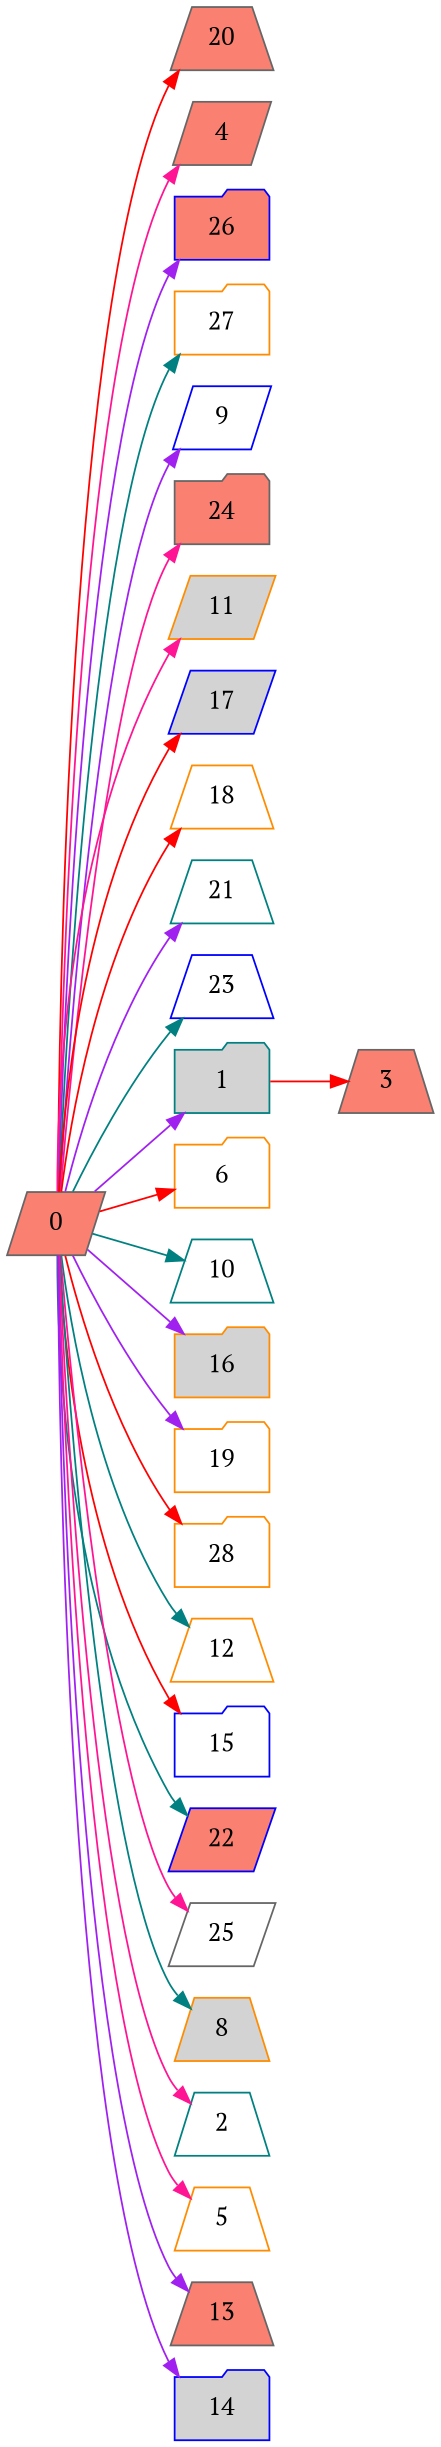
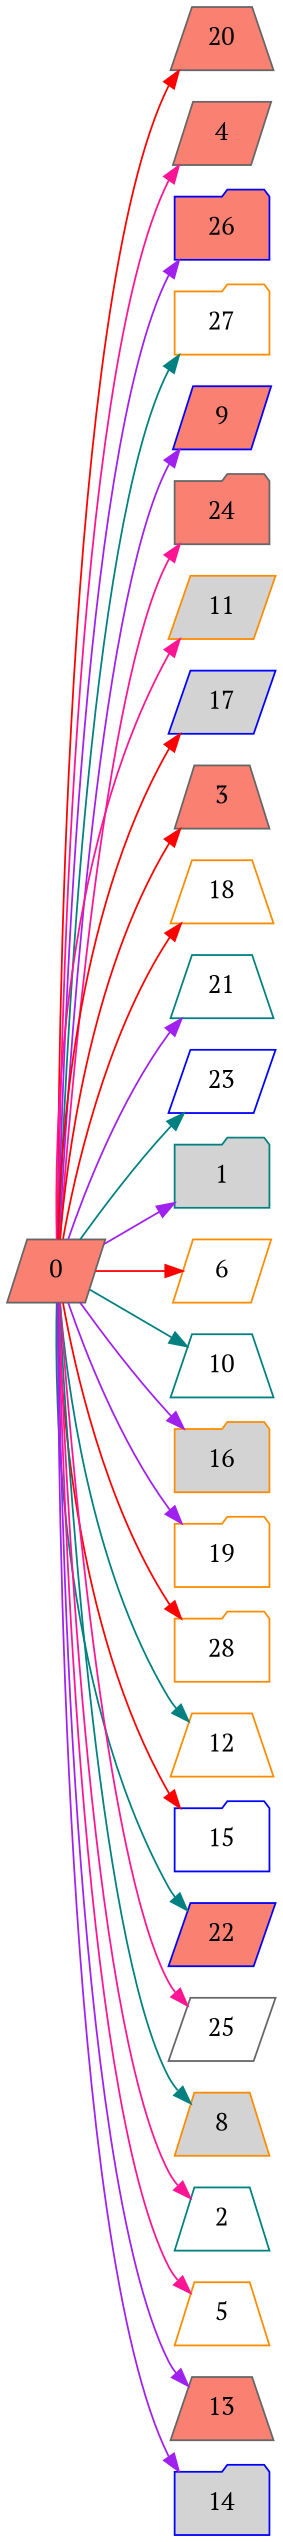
  digraph {
    "Duplicate states"=0
    GraphType=Fork
    "Max states in OPEN"=0
    Modes="120000ms; topo-ordered tasks, ; Pruning: task equivalence, fixed order ready list, ; F-value: ; Optimisation: best schedule length (SL) optimisation on equal, "
    NumberOfTasks=30
    "Pruned using list schedule length"=417
    "States removed from OPEN"=0
    TargetSystem="Homogeneous-2"
    "Time to schedule (ms)"=627
    "Total idle time"=27
    "Total schedule length"=98
    "Total sequential time"=169
    "Total states created"=327953
    fontname="PT Serif"
    rankdir=LR
    node ["Finish time"=98 Processor=0 "Start time"=42 Weight=5 color=darkorange fillcolor=white fontname="PT Serif" shape=trapezium style=filled]
    edge [Weight=81 color=purple fontname="PT Serif"]
    0 ["Finish time"=9 "Start time"=0 Weight=9 color=gray40 fillcolor=salmon shape=parallelogram]
    20 ["Finish time"=21 "Start time"=11 Weight=10 color=gray40 fillcolor=salmon]
    4 ["Finish time"=68 "Start time"=59 Weight=9 color=gray40 fillcolor=salmon shape=parallelogram]
    26 ["Finish time"=35 "Start time"=26 Weight=9 color=blue fillcolor=salmon shape=folder]
    27 ["Finish time"=53 "Start time"=44 Weight=9 shape=folder]
-   9 ["Finish time"=55 Processor=1 "Start time"=47 Weight=8 color=blue shape=parallelogram]
+   9 ["Finish time"=55 Processor=1 "Start time"=47 Weight=8 color=blue fillcolor=salmon shape=parallelogram]
    24 ["Finish time"=96 "Start time"=88 Weight=8 color=gray40 fillcolor=salmon shape=folder]
    11 ["Finish time"=62 Processor=1 "Start time"=55 Weight=7 fillcolor=lightgrey shape=parallelogram]
    17 ["Finish time"=75 "Start time"=68 Weight=7 color=blue fillcolor=lightgrey shape=parallelogram]
    3 ["Finish time"=33 Processor=1 "Start time"=27 Weight=6 color=gray40 fillcolor=salmon]
    18 ["Finish time"=81 "Start time"=75 Weight=6]
    21 ["Finish time"=73 Processor=1 "Start time"=67 Weight=6 color=teal]
-   23 [Processor=1 "Start time"=92 Weight=6 color=blue]
+   23 [Processor=1 "Start time"=92 Weight=6 color=blue shape=parallelogram]
    1 ["Finish time"=92 Processor=1 "Start time"=87 color=teal fillcolor=lightgrey shape=folder]
-   6 ["Finish time"=78 Processor=1 "Start time"=73 shape=folder]
+   6 ["Finish time"=78 Processor=1 "Start time"=73 shape=parallelogram]
    10 ["Finish time"=83 Processor=1 "Start time"=78 color=teal]
    16 ["Finish time"=47 Processor=1 fillcolor=lightgrey shape=folder]
    19 ["Finish time"=26 "Start time"=21 shape=folder]
    28 ["Finish time"=67 Processor=1 "Start time"=62 shape=folder]
    12 ["Finish time"=37 Processor=1 "Start time"=33 Weight=4]
    15 ["Finish time"=87 Processor=1 "Start time"=83 Weight=4 color=blue shape=folder]
    22 ["Finish time"=85 "Start time"=81 Weight=4 color=blue fillcolor=salmon shape=parallelogram]
    25 ["Finish time"=57 "Start time"=53 Weight=4 color=gray40 shape=parallelogram]
    8 ["Finish time"=88 "Start time"=85 Weight=3 fillcolor=lightgrey]
    2 ["Finish time"=59 "Start time"=57 Weight=2 color=teal]
    5 ["Finish time"=44 Weight=2]
    13 ["Start time"=96 Weight=2 color=gray40 fillcolor=salmon]
    14 ["Finish time"=11 "Start time"=9 Weight=2 color=blue fillcolor=lightgrey shape=folder]
    0 -> 20 [Weight=45 color=red]
    0 -> 4 [color=deeppink]
    0 -> 26 [Weight=54]
    0 -> 27 [Weight=72 color=teal]
    0 -> 9 [Weight=36]
    0 -> 24 [Weight=90 color=deeppink]
    0 -> 11 [Weight=45 color=deeppink]
    0 -> 17 [color=red]
-   1 -> 3 [Weight=18 color=red]
+   0 -> 3 [Weight=18 color=red]
    0 -> 18 [color=red]
    0 -> 21 [Weight=54]
    0 -> 23 [color=teal]
    0 -> 1 [Weight=72]
    0 -> 6 [Weight=54 color=red]
    0 -> 10 [Weight=54 color=teal]
    0 -> 16 [Weight=27]
    0 -> 19 [Weight=45]
    0 -> 28 [Weight=45 color=red]
    0 -> 12 [Weight=18 color=teal]
    0 -> 15 [Weight=54 color=red]
    0 -> 22 [color=teal]
    0 -> 25 [Weight=72 color=deeppink]
    0 -> 8 [color=teal]
    0 -> 2 [Weight=72 color=deeppink]
    0 -> 5 [Weight=63 color=deeppink]
    0 -> 13 [Weight=90]
    0 -> 14 [Weight=36]
  }
